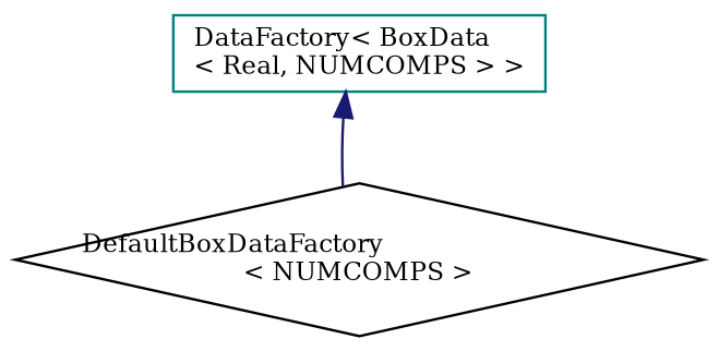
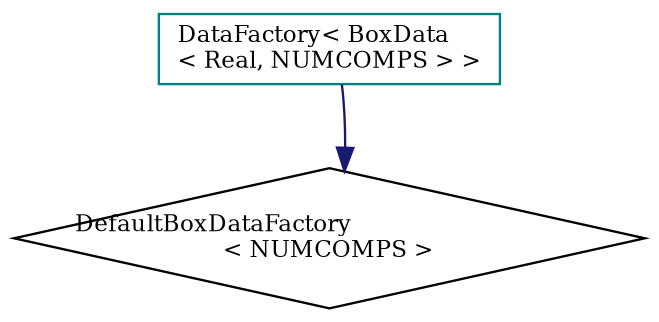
  digraph {
    rankdir=TB
    fontname="DejaVu Serif"
    node [fillcolor=white fontname="DejaVu Serif" fontsize=10 style=filled]
    n1 [color=teal height=0.2 label="DataFactory\< BoxData\l\< Real, NUMCOMPS \> \>" shape=box width=0.4]
    n2 [color=black height=0.2 label="DefaultBoxDataFactory\l\< NUMCOMPS \>" shape=diamond width=0.4]
-   n1 -> n2 [color=midnightblue dir=back fontname="DejaVu Serif" fontsize=10 labelfontname=Helvetica labelfontsize=10 style=solid]
+   n2 -> n1 [color=midnightblue dir=back fontname="DejaVu Serif" fontsize=10 labelfontname=Helvetica labelfontsize=10 style=solid]
  }
